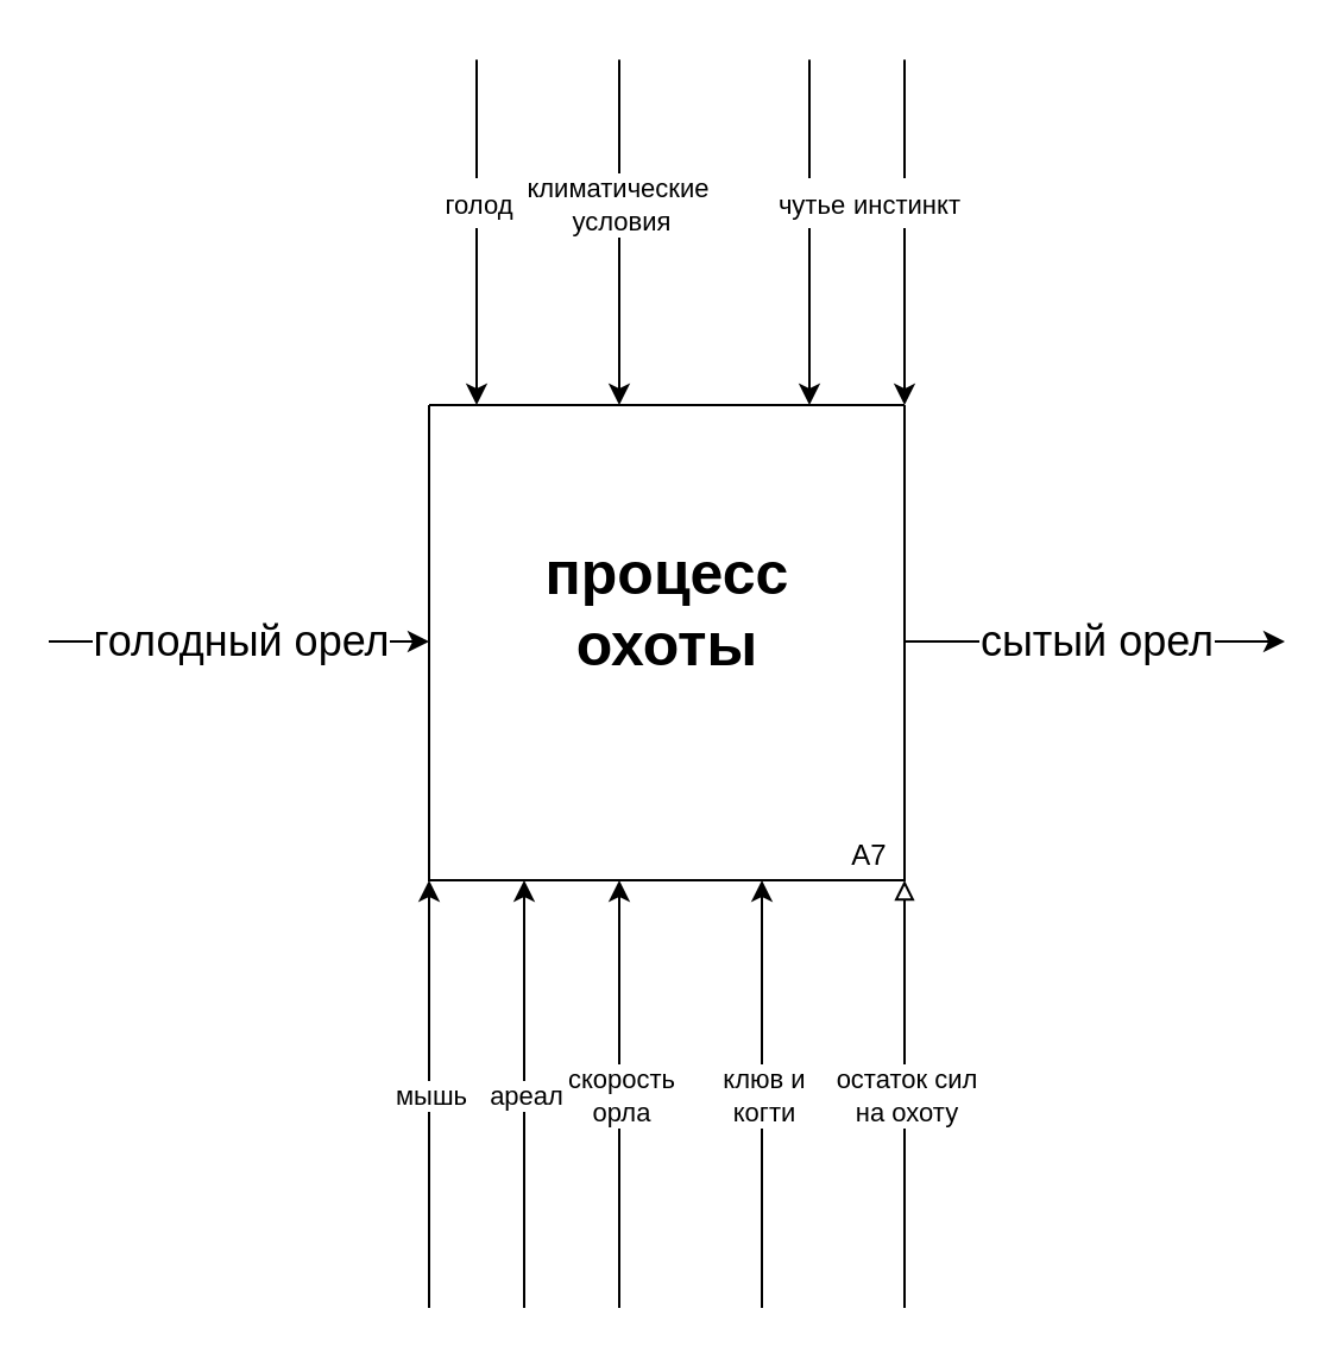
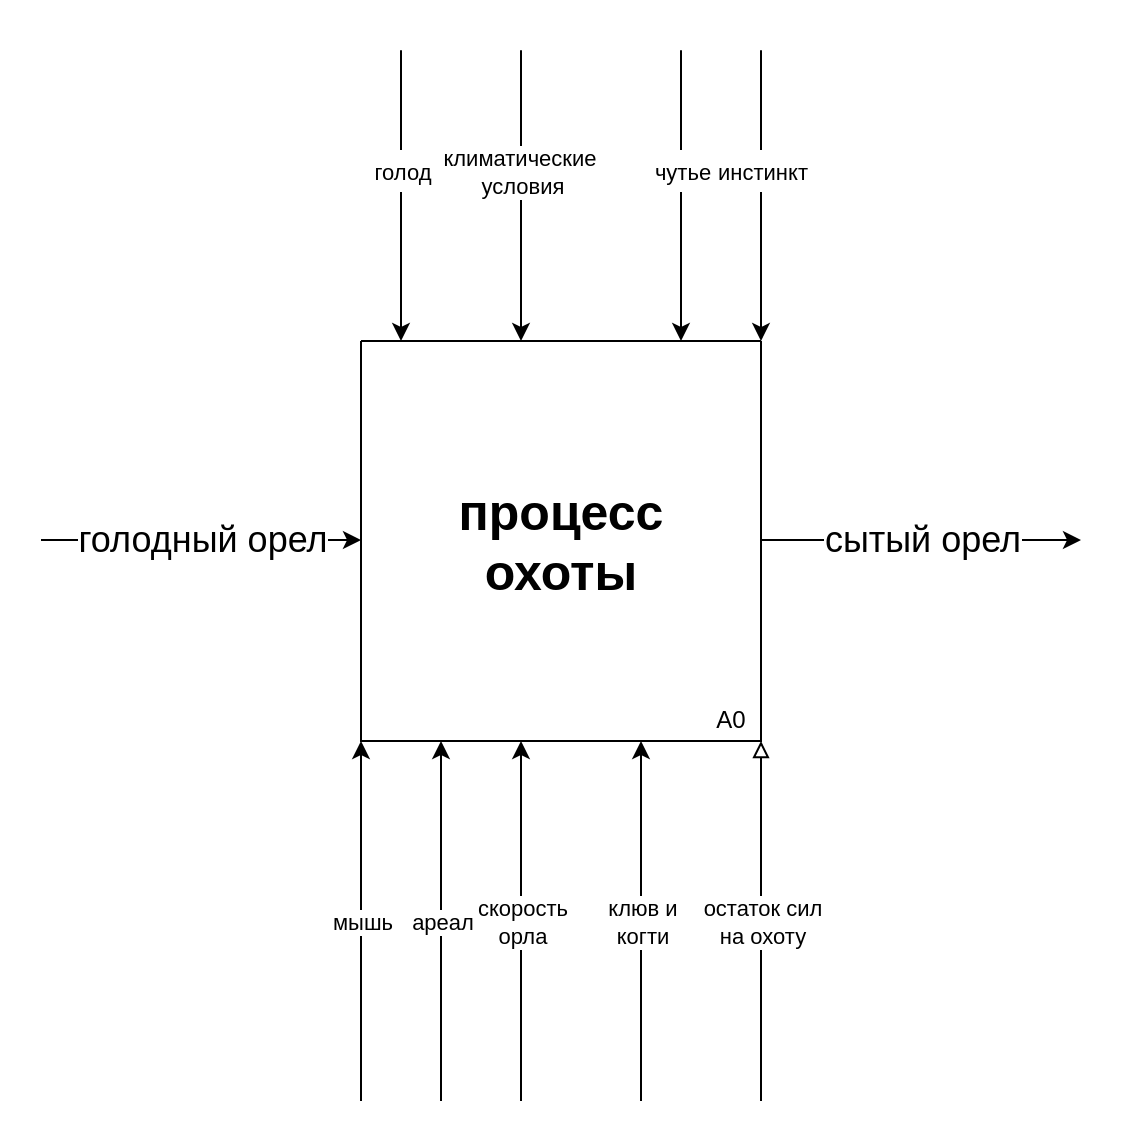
  <mxCell id="0" />
  <mxCell id="1" parent="0" />
  <mxCell id="2" value="" style="swimlane;startSize=0;" vertex="1" parent="1"><mxGeometry x="180" y="170" width="200" height="200" as="geometry" /></mxCell>
- <mxCell id="3" value="процесс &lt;br style=&quot;font-size: 25px;&quot;&gt;охоты" style="text;html=1;align=center;verticalAlign=middle;resizable=0;points=[];autosize=1;strokeColor=none;fontStyle=1;fontSize=25;" vertex="1" parent="2"><mxGeometry x="40" y="55" width="120" height="60" as="geometry" /></mxCell>
- <mxCell id="4" value="A7" style="text;html=1;align=center;verticalAlign=middle;resizable=0;points=[];autosize=1;strokeColor=none;" vertex="1" parent="2"><mxGeometry x="170" y="180" width="30" height="20" as="geometry" /></mxCell>
+ <mxCell id="3" value="процесс &lt;br style=&quot;font-size: 25px;&quot;&gt;охоты" style="text;html=1;align=center;verticalAlign=middle;resizable=0;points=[];autosize=1;strokeColor=none;fontStyle=1;fontSize=25;" vertex="1" parent="2"><mxGeometry x="40" y="70" width="120" height="60" as="geometry" /></mxCell>
+ <mxCell id="4" value="A0" style="text;html=1;align=center;verticalAlign=middle;resizable=0;points=[];autosize=1;strokeColor=none;" vertex="1" parent="2"><mxGeometry x="170" y="180" width="30" height="20" as="geometry" /></mxCell>
  <mxCell id="5" value="" style="endArrow=classic;html=1;fontSize=18;exitX=1;exitY=0.15;exitDx=0;exitDy=0;exitPerimeter=0;" edge="1" parent="1"><mxGeometry relative="1" as="geometry"><mxPoint x="20" y="269.5" as="sourcePoint" /><mxPoint x="180" y="269.5" as="targetPoint" /><Array as="points"><mxPoint x="140" y="269.5" /></Array></mxGeometry></mxCell>
  <mxCell id="6" value="голодный орел" style="edgeLabel;resizable=0;html=1;align=center;verticalAlign=middle;fontSize=18;" connectable="0" vertex="1" parent="5"><mxGeometry relative="1" as="geometry" /></mxCell>
  <mxCell id="7" value="голо" style="endArrow=classic;html=1;fontSize=18;exitX=1;exitY=0.15;exitDx=0;exitDy=0;exitPerimeter=0;" edge="1" parent="1"><mxGeometry relative="1" as="geometry"><mxPoint x="380" y="269.5" as="sourcePoint" /><mxPoint x="540" y="269.5" as="targetPoint" /><Array as="points"><mxPoint x="500" y="269.5" /></Array></mxGeometry></mxCell>
  <mxCell id="8" value="сытый орел" style="edgeLabel;resizable=0;html=1;align=center;verticalAlign=middle;fontSize=18;" connectable="0" vertex="1" parent="7"><mxGeometry relative="1" as="geometry" /></mxCell>
  <mxCell id="9" value="" style="endArrow=classic;html=1;fontSize=18;" edge="1" parent="1"><mxGeometry relative="1" as="geometry"><mxPoint x="180" y="550" as="sourcePoint" /><mxPoint x="180" y="370" as="targetPoint" /><Array as="points"><mxPoint x="180" y="410" /></Array></mxGeometry></mxCell>
  <mxCell id="10" value="мышь" style="edgeLabel;resizable=0;html=1;align=center;verticalAlign=middle;" connectable="0" vertex="1" parent="9"><mxGeometry relative="1" as="geometry" /></mxCell>
  <mxCell id="11" value="" style="endArrow=classic;html=1;fontSize=18;" edge="1" parent="1"><mxGeometry relative="1" as="geometry"><mxPoint x="220" y="550" as="sourcePoint" /><mxPoint x="220" y="370" as="targetPoint" /><Array as="points"><mxPoint x="220" y="410" /></Array></mxGeometry></mxCell>
  <mxCell id="12" value="ареал" style="edgeLabel;resizable=0;html=1;align=center;verticalAlign=middle;" connectable="0" vertex="1" parent="11"><mxGeometry relative="1" as="geometry" /></mxCell>
  <mxCell id="13" value="ск" style="endArrow=classic;html=1;fontSize=18;" edge="1" parent="1"><mxGeometry relative="1" as="geometry"><mxPoint x="260" y="550" as="sourcePoint" /><mxPoint x="260" y="370" as="targetPoint" /><Array as="points"><mxPoint x="260" y="410" /></Array></mxGeometry></mxCell>
  <mxCell id="14" value="скорость&lt;br&gt;орла" style="edgeLabel;resizable=0;html=1;align=center;verticalAlign=middle;" connectable="0" vertex="1" parent="13"><mxGeometry relative="1" as="geometry" /></mxCell>
  <mxCell id="15" value="ск" style="endArrow=classic;html=1;fontSize=18;" edge="1" parent="1"><mxGeometry relative="1" as="geometry"><mxPoint x="320" y="550" as="sourcePoint" /><mxPoint x="320" y="370" as="targetPoint" /><Array as="points"><mxPoint x="320" y="410" /></Array></mxGeometry></mxCell>
  <mxCell id="16" value="клюв и&lt;br&gt;когти" style="edgeLabel;resizable=0;html=1;align=center;verticalAlign=middle;" connectable="0" vertex="1" parent="15"><mxGeometry relative="1" as="geometry" /></mxCell>
  <mxCell id="17" value="ск" style="endArrow=block;html=1;fontSize=18;endFill=0;" edge="1" parent="1"><mxGeometry relative="1" as="geometry"><mxPoint x="380" y="550" as="sourcePoint" /><mxPoint x="380" y="370" as="targetPoint" /><Array as="points"><mxPoint x="380" y="410" /><mxPoint x="380" y="380" /></Array></mxGeometry></mxCell>
  <mxCell id="18" value="остаток сил&lt;br&gt;на охоту" style="edgeLabel;resizable=0;html=1;align=center;verticalAlign=middle;" connectable="0" vertex="1" parent="17"><mxGeometry relative="1" as="geometry" /></mxCell>
  <mxCell id="19" value="ск" style="endArrow=classic;html=1;fontSize=18;" edge="1" parent="1"><mxGeometry relative="1" as="geometry"><mxPoint x="200" y="40" as="sourcePoint" /><mxPoint x="200" y="170" as="targetPoint" /><Array as="points"><mxPoint x="200" y="20" /></Array></mxGeometry></mxCell>
  <mxCell id="20" value="голод" style="edgeLabel;resizable=0;html=1;align=center;verticalAlign=middle;" connectable="0" vertex="1" parent="19"><mxGeometry relative="1" as="geometry" /></mxCell>
  <mxCell id="21" value="ск" style="endArrow=classic;html=1;fontSize=18;" edge="1" parent="1"><mxGeometry relative="1" as="geometry"><mxPoint x="260" y="40" as="sourcePoint" /><mxPoint x="260" y="170" as="targetPoint" /><Array as="points"><mxPoint x="260" y="20" /></Array></mxGeometry></mxCell>
  <mxCell id="22" value="климатические&amp;nbsp;&lt;br&gt;условия" style="edgeLabel;resizable=0;html=1;align=center;verticalAlign=middle;" connectable="0" vertex="1" parent="21"><mxGeometry relative="1" as="geometry" /></mxCell>
  <mxCell id="23" value="ск" style="endArrow=classic;html=1;fontSize=18;" edge="1" parent="1"><mxGeometry relative="1" as="geometry"><mxPoint x="340" y="40" as="sourcePoint" /><mxPoint x="340" y="170" as="targetPoint" /><Array as="points"><mxPoint x="340" y="20" /></Array></mxGeometry></mxCell>
  <mxCell id="24" value="чутье" style="edgeLabel;resizable=0;html=1;align=center;verticalAlign=middle;" connectable="0" vertex="1" parent="23"><mxGeometry relative="1" as="geometry" /></mxCell>
  <mxCell id="25" value="ск" style="endArrow=classic;html=1;fontSize=18;" edge="1" parent="1"><mxGeometry relative="1" as="geometry"><mxPoint x="380" y="40" as="sourcePoint" /><mxPoint x="380" y="170" as="targetPoint" /><Array as="points"><mxPoint x="380" y="20" /></Array></mxGeometry></mxCell>
  <mxCell id="26" value="инстинкт" style="edgeLabel;resizable=0;html=1;align=center;verticalAlign=middle;" connectable="0" vertex="1" parent="25"><mxGeometry relative="1" as="geometry" /></mxCell>
